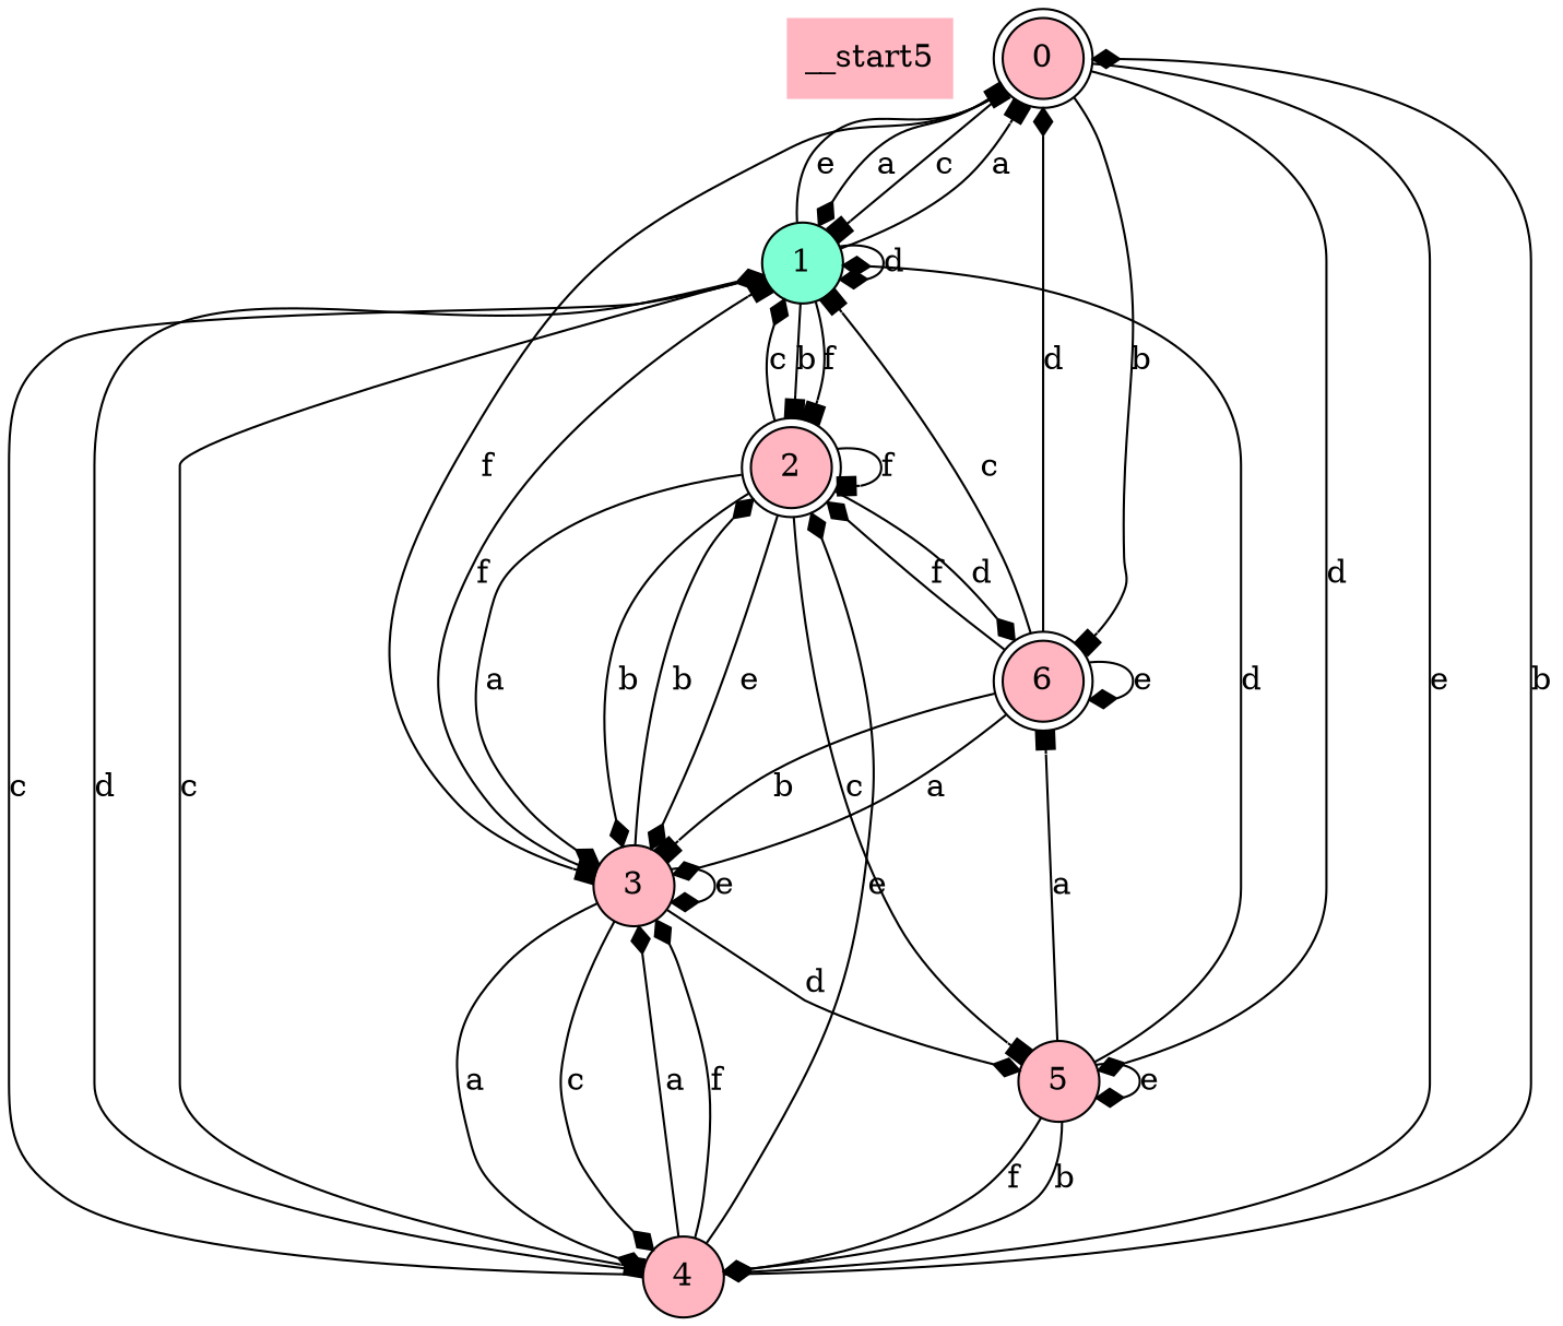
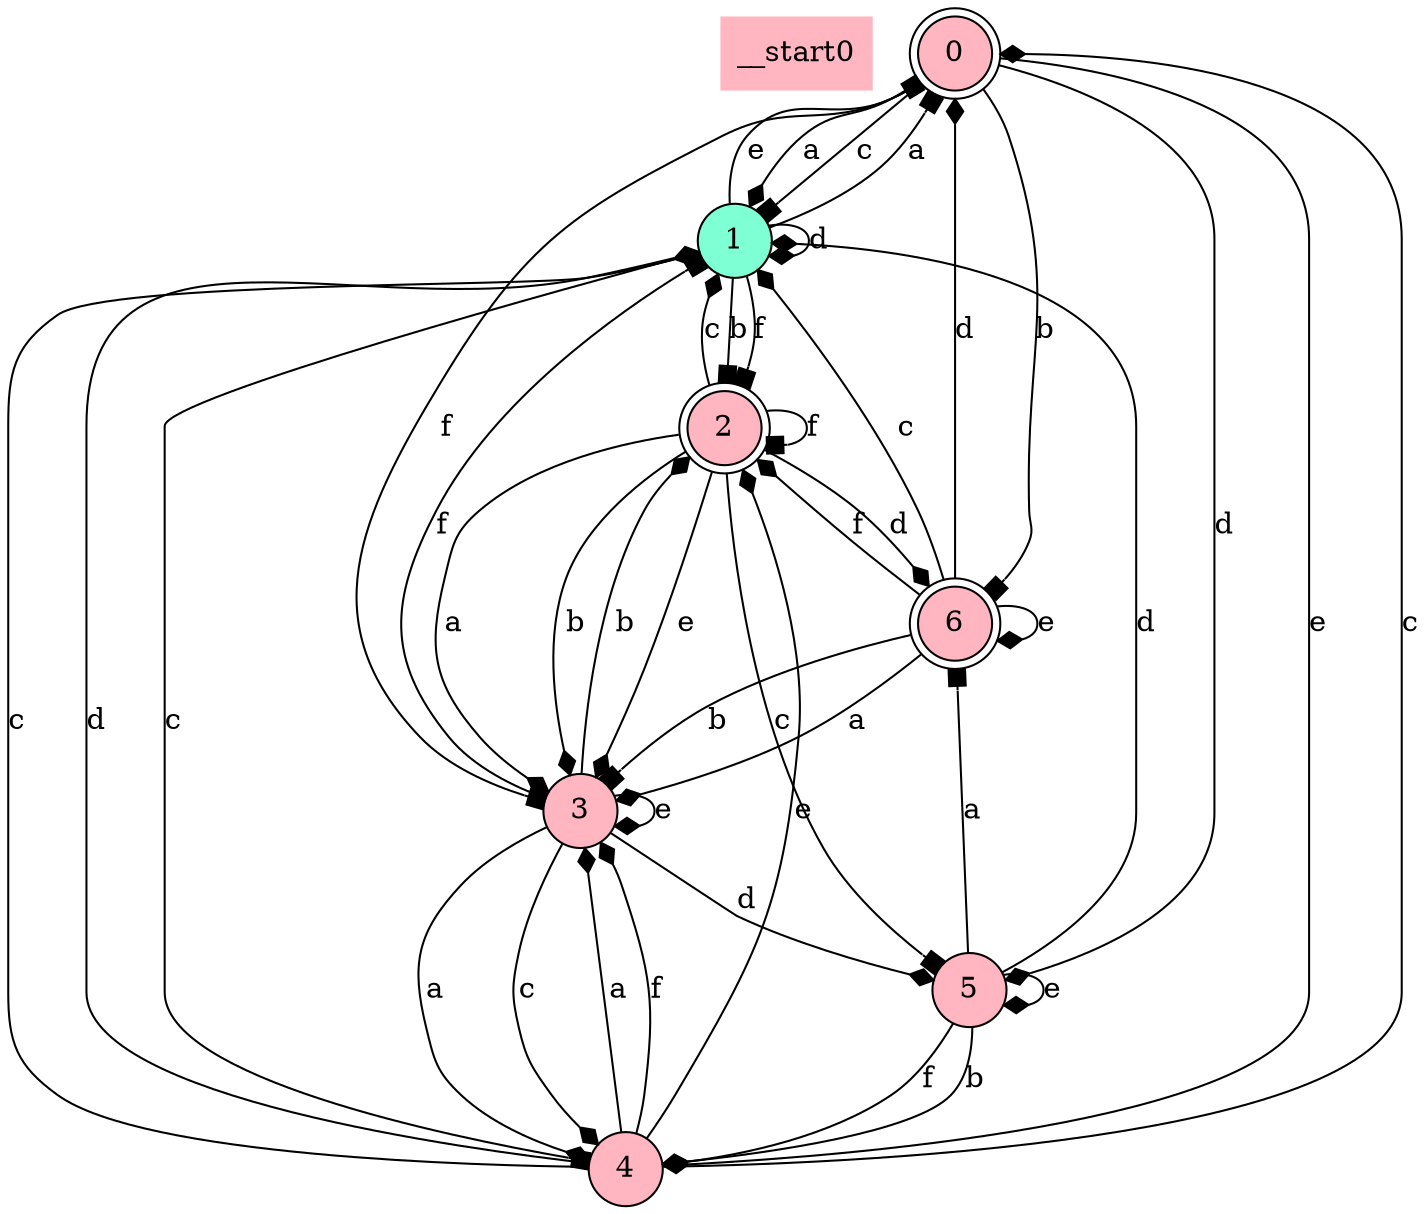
  digraph {
    rankdir=TB
    node [fillcolor=lightpink shape=circle style=filled color=black]
    edge [arrowhead=diamond]
-   __start0 [shape=none label=__start5 color=""]
+   __start0 [shape=none color=""]
    n2 [label=0 shape=doublecircle style="rounded,filled"]
    n3 [fillcolor=aquamarine label=1]
    n4 [label=3]
    n5 [label=4]
    n6 [label=5 style="rounded,filled"]
    n7 [label=6 shape=doublecircle style="rounded,filled"]
    n8 [label=2 shape=doublecircle style="rounded,filled"]
    n2 -> n3 [label=a]
    n2 -> n3 [arrowhead=box label=c]
    n2 -> n4 [arrowhead=box label=f]
    n2 -> n5 [label=e]
    n2 -> n6 [label=d]
    n2 -> n7 [arrowhead=box label=b]
    n3 -> n2 [arrowhead=box label=a]
    n3 -> n2 [arrowhead=box label=e]
    n3 -> n3 [label=d]
    n3 -> n5 [arrowhead=box label=c]
    n3 -> n8 [arrowhead=box label=b]
    n3 -> n8 [arrowhead=box label=f]
    n4 -> n3 [arrowhead=box label=f]
    n4 -> n4 [label=e]
    n4 -> n5 [label=a]
    n4 -> n5 [label=c]
    n4 -> n6 [label=d]
    n4 -> n8 [label=b]
-   n5 -> n2 [label=b]
+   n5 -> n2 [label=c]
    n5 -> n3 [label=c]
    n5 -> n3 [label=d]
    n5 -> n4 [label=a]
    n5 -> n4 [label=f]
    n5 -> n8 [label=e]
    n6 -> n3 [label=d]
    n6 -> n5 [label=b]
    n6 -> n5 [label=f]
    n6 -> n6 [label=e]
    n6 -> n7 [arrowhead=box label=a]
    n7 -> n2 [label=d]
-   n7 -> n3 [arrowhead=box label=c]
+   n7 -> n3 [label=c]
    n7 -> n4 [label=a]
    n7 -> n4 [arrowhead=box label=b]
    n7 -> n7 [label=e]
    n7 -> n8 [label=f]
    n8 -> n3 [label=c]
    n8 -> n4 [label=a]
    n8 -> n4 [label=b]
    n8 -> n4 [label=e]
    n8 -> n6 [arrowhead=box label=c]
    n8 -> n7 [label=d]
    n8 -> n8 [arrowhead=box label=f]
  }
